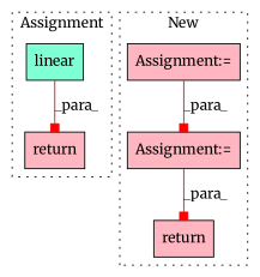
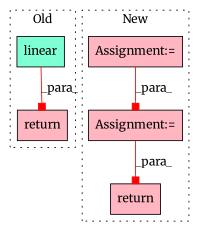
  digraph {
    fontname=Merriweather
    node [a=41 l=7 shape=box style=filled fillcolor=lightpink fontname=Merriweather]
    edge [color=red arrowhead=box fontname=Merriweather]
    n1 [a=32 l="7,1" label=linear s="45631,45655" fillcolor=aquamarine]
    n2 [label=return s=45611]
    n3 [label=return s=45898]
    n4 [a=7 l=2 label="Assignment:=" s=45854]
    n5 [a=7 l=1 label="Assignment:=" s=45879]
    subgraph cluster_1 {
-     label=Assignment
+     label=Old
      style=dotted
      n1
      n2
    }
    subgraph cluster_2 {
      label=New
      style=dotted
      n3
      n4
      n5
    }
    n1 -> n2 [label=_para_]
    n4 -> n5 [label=_para_]
    n5 -> n3 [label=_para_]
  }
